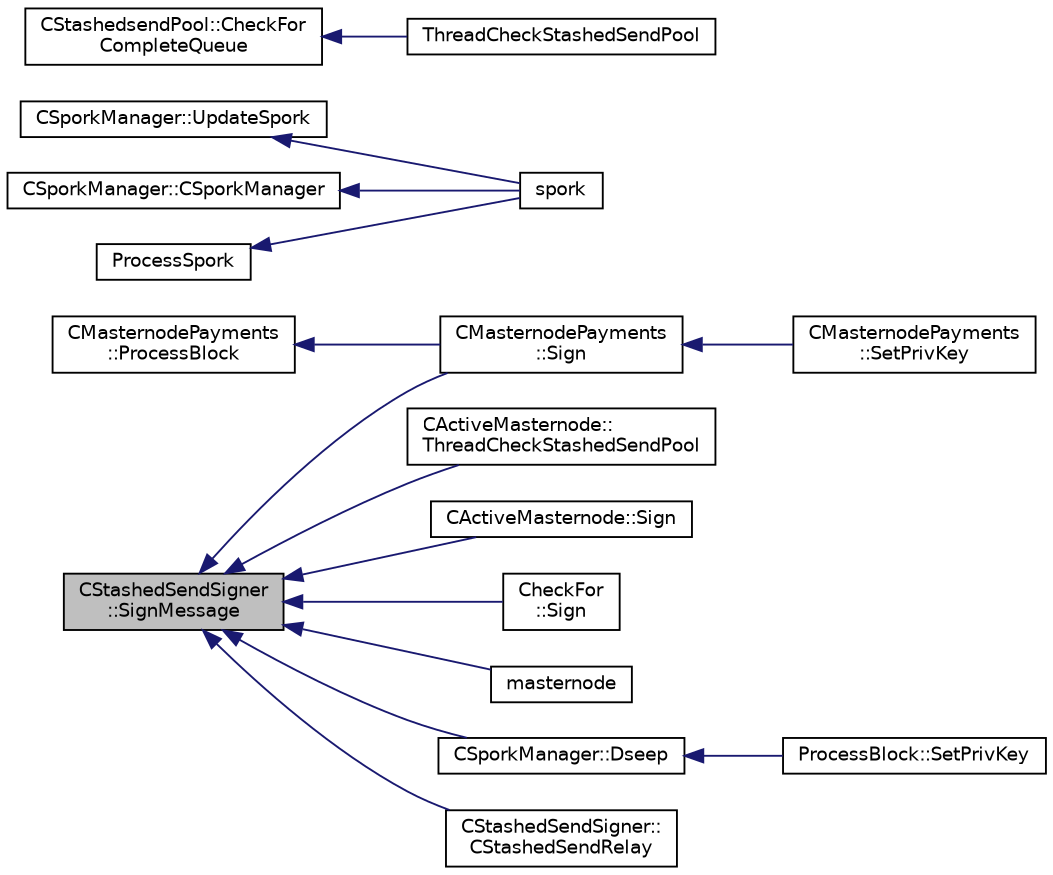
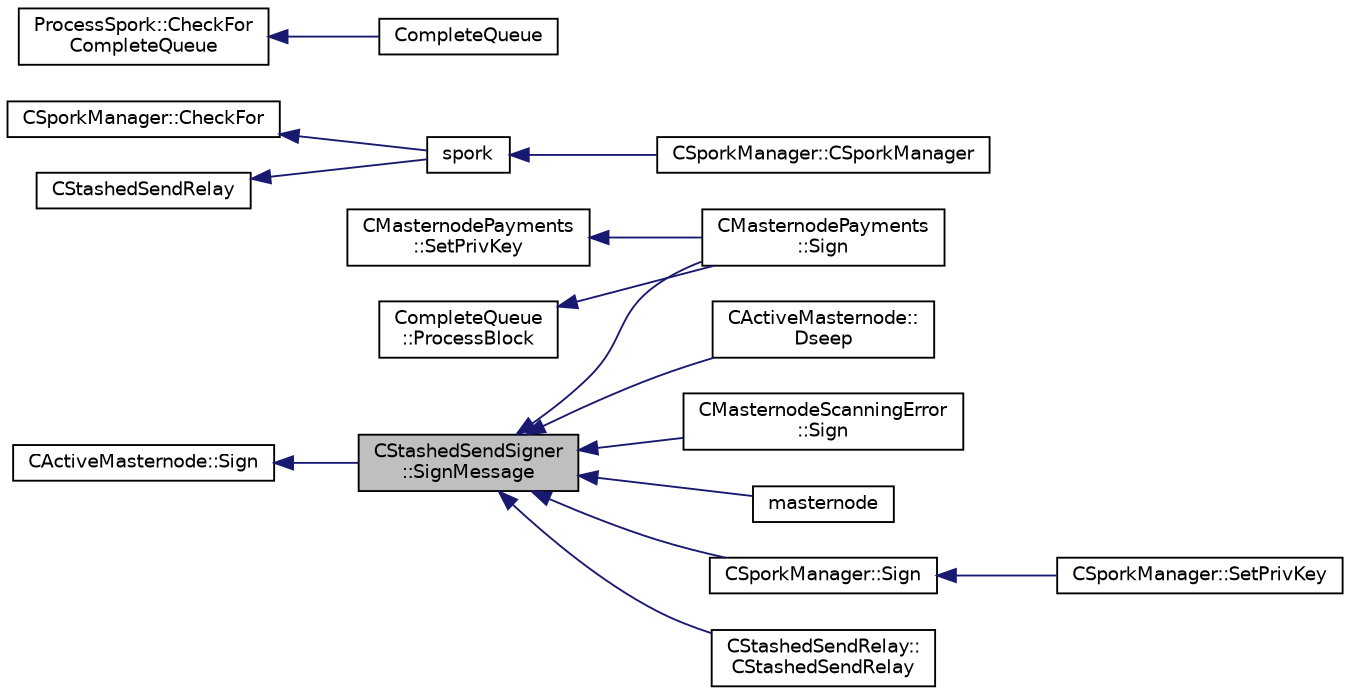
  digraph {
    rankdir=LR
    node [color=black fillcolor=white fontname=Helvetica fontsize=10 shape=record style=filled]
    edge [color=midnightblue dir=back fontname=Helvetica fontsize=10 labelfontname=Helvetica labelfontsize=10 style=solid]
    n1 [fillcolor=grey75 fontcolor=black height=0.2 label="CStashedSendSigner\l::SignMessage" width=0.4]
-   n2 [height=0.2 label="CActiveMasternode::\lThreadCheckStashedSendPool" width=0.4]
+   n2 [height=0.2 label="CActiveMasternode::\lDseep" width=0.4]
    n3 [height=0.2 label="CActiveMasternode::Sign" width=0.4]
    n4 [height=0.2 label="CMasternodePayments\l::Sign" width=0.4]
-   n5 [height=0.2 label="CheckFor\l::Sign" width=0.4]
+   n5 [height=0.2 label="CMasternodeScanningError\l::Sign" width=0.4]
    n6 [height=0.2 label=masternode width=0.4]
-   n7 [height=0.2 label="CSporkManager::Dseep" width=0.4]
-   n8 [height=0.2 label="CStashedSendSigner::\lCStashedSendRelay" width=0.4]
+   n7 [height=0.2 label="CSporkManager::Sign" width=0.4]
+   n8 [height=0.2 label="CStashedSendRelay::\lCStashedSendRelay" width=0.4]
    n9 [height=0.2 label="CMasternodePayments\l::SetPrivKey" width=0.4]
-   n10 [height=0.2 label="ProcessBlock::SetPrivKey" width=0.4]
-   n11 [height=0.2 label="CMasternodePayments\l::ProcessBlock" width=0.4]
-   n12 [height=0.2 label="CSporkManager::UpdateSpork" width=0.4]
+   n10 [height=0.2 label="CSporkManager::SetPrivKey" width=0.4]
+   n11 [height=0.2 label="CompleteQueue\l::ProcessBlock" width=0.4]
+   n12 [height=0.2 label="CSporkManager::CheckFor" width=0.4]
    n13 [height=0.2 label=spork width=0.4]
    n14 [height=0.2 label="CSporkManager::CSporkManager" width=0.4]
-   n15 [height=0.2 label=ProcessSpork width=0.4]
-   n16 [height=0.2 label="CStashedsendPool::CheckFor\lCompleteQueue" width=0.4]
-   n17 [height=0.2 label=ThreadCheckStashedSendPool width=0.4]
+   n15 [height=0.2 label=CStashedSendRelay width=0.4]
+   n16 [height=0.2 label="ProcessSpork::CheckFor\lCompleteQueue" width=0.4]
+   n17 [height=0.2 label=CompleteQueue width=0.4]
    n1 -> n2
-   n1 -> n3
+   n3 -> n1
    n1 -> n4
    n1 -> n5
    n1 -> n6
    n1 -> n7
    n1 -> n8
-   n4 -> n9
+   n9 -> n4
    n7 -> n10
    n11 -> n4
    n12 -> n13
-   n14 -> n13
+   n13 -> n14
    n15 -> n13
    n16 -> n17
  }
